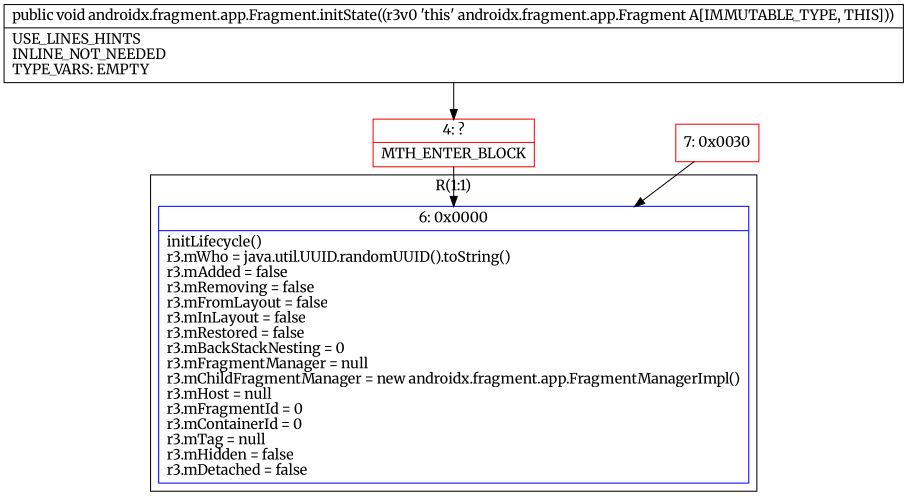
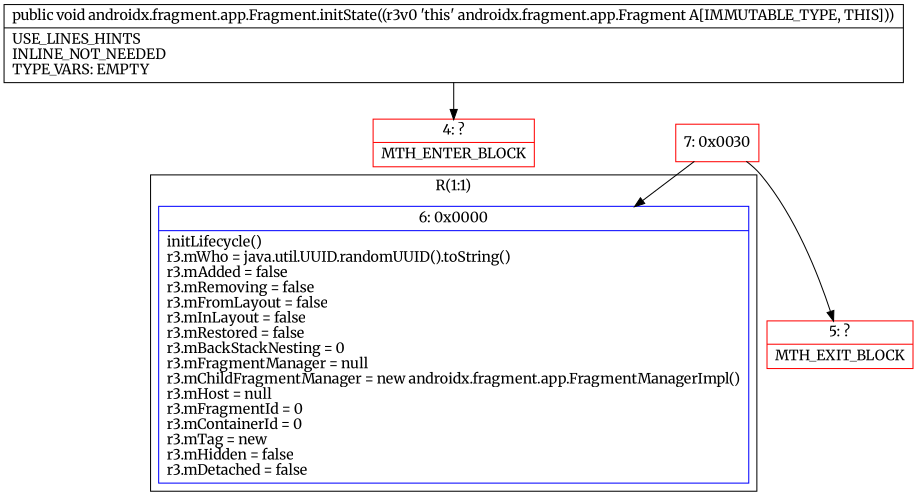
  digraph {
    fontname=Merriweather
    node [color=red fontname=Merriweather shape=record]
    edge [fontname=Merriweather]
-   n1 [color=blue label="{6\:\ 0x0000|initLifecycle()\lr3.mWho = java.util.UUID.randomUUID().toString()\lr3.mAdded = false\lr3.mRemoving = false\lr3.mFromLayout = false\lr3.mInLayout = false\lr3.mRestored = false\lr3.mBackStackNesting = 0\lr3.mFragmentManager = null\lr3.mChildFragmentManager = new androidx.fragment.app.FragmentManagerImpl()\lr3.mHost = null\lr3.mFragmentId = 0\lr3.mContainerId = 0\lr3.mTag = null\lr3.mHidden = false\lr3.mDetached = false\l}"]
+   n1 [color=blue label="{6\:\ 0x0000|initLifecycle()\lr3.mWho = java.util.UUID.randomUUID().toString()\lr3.mAdded = false\lr3.mRemoving = false\lr3.mFromLayout = false\lr3.mInLayout = false\lr3.mRestored = false\lr3.mBackStackNesting = 0\lr3.mFragmentManager = null\lr3.mChildFragmentManager = new androidx.fragment.app.FragmentManagerImpl()\lr3.mHost = null\lr3.mFragmentId = 0\lr3.mContainerId = 0\lr3.mTag = new\lr3.mHidden = false\lr3.mDetached = false\l}"]
    n2 [label="{7\:\ 0x0030}"]
+   n3 [label="{5\:\ ?|MTH_EXIT_BLOCK\l}"]
    n4 [label="{4\:\ ?|MTH_ENTER_BLOCK\l}"]
    n5 [label="{public void androidx.fragment.app.Fragment.initState((r3v0 'this' androidx.fragment.app.Fragment A[IMMUTABLE_TYPE, THIS]))  | USE_LINES_HINTS\lINLINE_NOT_NEEDED\lTYPE_VARS: EMPTY\l}" color=""]
    subgraph cluster_1 {
      label="R(1:1)"
      n1
    }
    n2 -> n1
-   n4 -> n1
+   n2 -> n3
    n5 -> n4
  }
